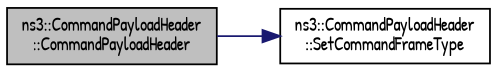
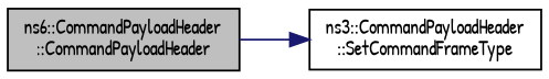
  digraph {
    rankdir=LR
    fontname="Patrick Hand"
    node [color=black fontname="Patrick Hand" fontsize=10 shape=record style=filled]
-   n1 [fillcolor=grey75 fontcolor=black height=0.2 label="ns3::CommandPayloadHeader\l::CommandPayloadHeader" width=0.4]
+   n1 [fillcolor=grey75 fontcolor=black height=0.2 label="ns6::CommandPayloadHeader\l::CommandPayloadHeader" width=0.4]
    n2 [fillcolor=white height=0.2 label="ns3::CommandPayloadHeader\l::SetCommandFrameType" width=0.4]
    n1 -> n2 [color=midnightblue fontname="Patrick Hand" fontsize=10 labelfontname=Helvetica labelfontsize=10 style=solid]
  }
